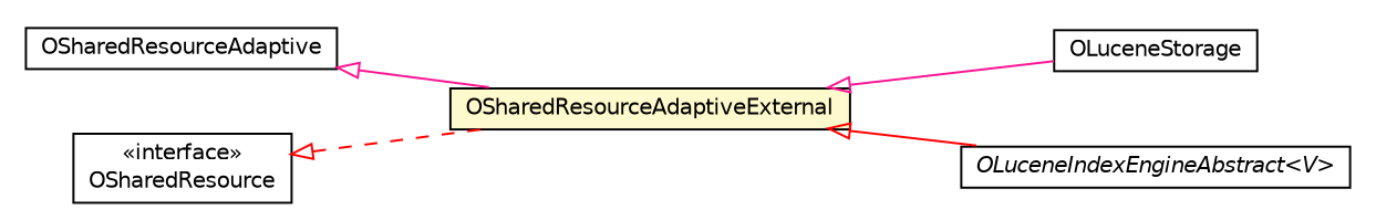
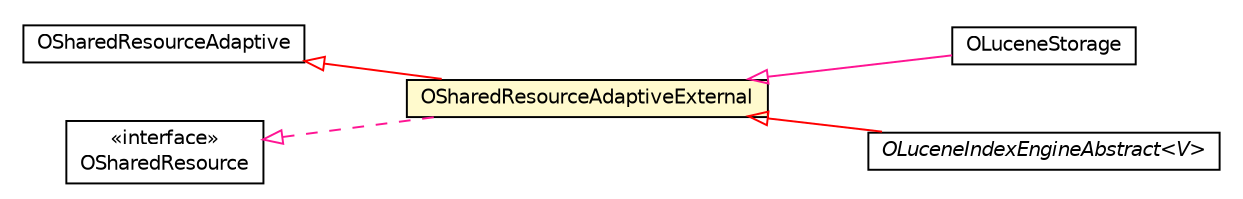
  digraph {
    nodesep=0.25
    rankdir=LR
    ranksep=0.5
    node [fontcolor=black fontname=Helvetica fontsize=10.0 shape=plaintext]
    edge [arrowtail=empty color=deeppink dir=back fontname=Helvetica fontsize=10 headport=p labelfontname=Helvetica labelfontsize=10 tailport=p]
    n1 [label=<<table title="com.orientechnologies.common.concur.resource.OSharedResourceAdaptiveExternal" border="0" cellborder="1" cellspacing="0" cellpadding="2" port="p" bgcolor="lemonChiffon" href="./OSharedResourceAdaptiveExternal.html"> 		<tr><td><table border="0" cellspacing="0" cellpadding="1"> <tr><td align="center" balign="center"> OSharedResourceAdaptiveExternal </td></tr> 		</table></td></tr> 		</table>>]
    n2 [label=<<table title="com.orientechnologies.lucene.engine.OLuceneStorage" border="0" cellborder="1" cellspacing="0" cellpadding="2" port="p" href="../../../lucene/engine/OLuceneStorage.html"> 		<tr><td><table border="0" cellspacing="0" cellpadding="1"> <tr><td align="center" balign="center"> OLuceneStorage </td></tr> 		</table></td></tr> 		</table>>]
    n3 [label=<<table title="com.orientechnologies.lucene.engine.OLuceneIndexEngineAbstract" border="0" cellborder="1" cellspacing="0" cellpadding="2" port="p" href="../../../lucene/engine/OLuceneIndexEngineAbstract.html"> 		<tr><td><table border="0" cellspacing="0" cellpadding="1"> <tr><td align="center" balign="center"><font face="Helvetica-Oblique"> OLuceneIndexEngineAbstract&lt;V&gt; </font></td></tr> 		</table></td></tr> 		</table>>]
    n4 [label=<<table title="com.orientechnologies.common.concur.resource.OSharedResourceAdaptive" border="0" cellborder="1" cellspacing="0" cellpadding="2" port="p" href="./OSharedResourceAdaptive.html"> 		<tr><td><table border="0" cellspacing="0" cellpadding="1"> <tr><td align="center" balign="center"> OSharedResourceAdaptive </td></tr> 		</table></td></tr> 		</table>>]
    n5 [label=<<table title="com.orientechnologies.common.concur.resource.OSharedResource" border="0" cellborder="1" cellspacing="0" cellpadding="2" port="p" href="./OSharedResource.html"> 		<tr><td><table border="0" cellspacing="0" cellpadding="1"> <tr><td align="center" balign="center"> &#171;interface&#187; </td></tr> <tr><td align="center" balign="center"> OSharedResource </td></tr> 		</table></td></tr> 		</table>>]
    n1 -> n2
    n1 -> n3 [color=red]
-   n4 -> n1
-   n5 -> n1 [color=red style=dashed]
+   n4 -> n1 [color=red]
+   n5 -> n1 [style=dashed]
  }
